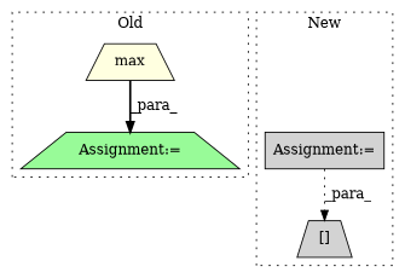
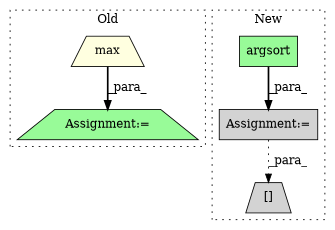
  digraph {
    node [a=32 shape=trapezium style=filled fillcolor=palegreen]
    edge [style=bold]
    n1 [l="4,1" label=max s="18794,18805" fillcolor=lightyellow]
    n2 [a=7 l=2 label="Assignment:=" s=18786]
+   n3 [l="8,1" label=argsort s="18840,18850" shape=box]
    n4 [a=7 l=12 label="Assignment:=" s=18822 shape=box fillcolor=lightgrey]
    n5 [a=2 l="6,1" label="[]" s="19295,19302" fillcolor=lightgrey]
    subgraph cluster_1 {
      label=Old
      style=dotted
      n1
      n2
    }
    subgraph cluster_2 {
      label=New
      style=dotted
+     n3
      n4
      n5
    }
    n1 -> n2 [label=_para_]
+   n3 -> n4 [label=_para_]
    n4 -> n5 [label=_para_ style=dotted]
  }
